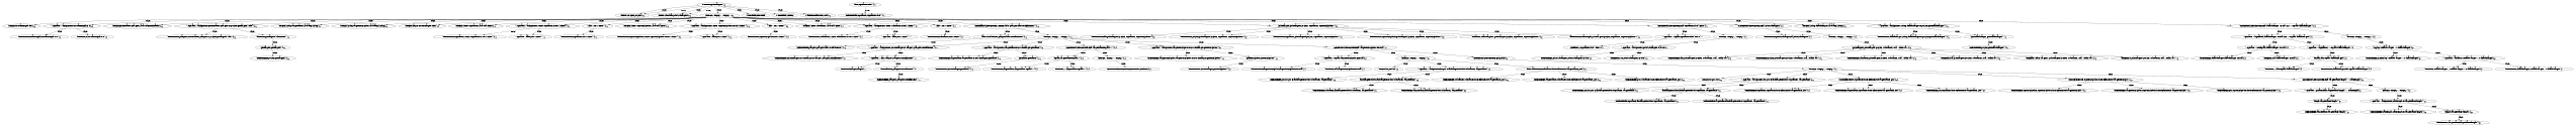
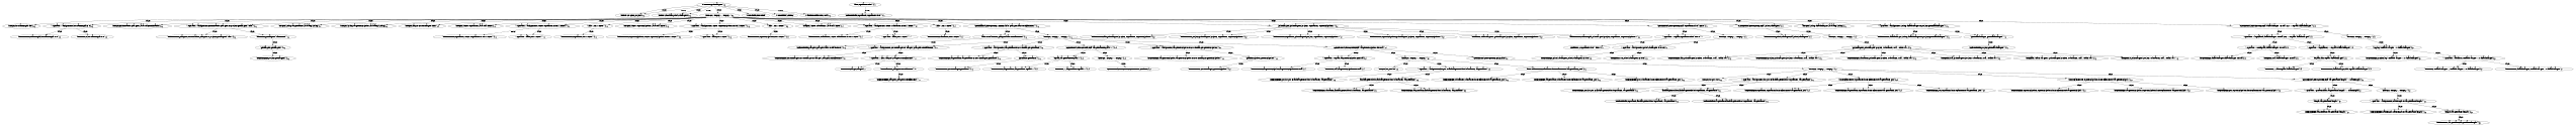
  digraph {
    n1 [label=<(METHOD,printTargets)<SUB>903</SUB>>]
    n2 [label=<(PARAM,Project project)<SUB>903</SUB>>]
    n3 [label=<(PARAM,boolean printSubTargets)<SUB>903</SUB>>]
    n4 [label=<(BLOCK,&lt;empty&gt;,&lt;empty&gt;)<SUB>903</SUB>>]
    n5 [label=<(MODIFIER,PRIVATE)>]
    n6 [label=<(MODIFIER,STATIC)>]
    n7 [label=<(METHOD_RETURN,void)<SUB>903</SUB>>]
    n8 [label=<(LOCAL,int maxLength: int)<SUB>905</SUB>>]
    n9 [label=<(&lt;operator&gt;.assignment,int maxLength = 0)<SUB>905</SUB>>]
    n10 [label=<(LOCAL,Enumeration ptargets: java.util.Enumeration)<SUB>906</SUB>>]
    n11 [label=<(&lt;operator&gt;.assignment,Enumeration ptargets = project.getTargets().ele...)<SUB>906</SUB>>]
    n12 [label=<(LOCAL,String targetName: java.lang.String)<SUB>907</SUB>>]
    n13 [label=<(LOCAL,String targetDescription: java.lang.String)<SUB>908</SUB>>]
    n14 [label=<(LOCAL,Target currentTarget: ANY)<SUB>909</SUB>>]
    n15 [label=<(LOCAL,Vector topNames: java.util.Vector)<SUB>912</SUB>>]
    n16 [label=<(&lt;operator&gt;.assignment,Vector topNames = new Vector())<SUB>912</SUB>>]
    n17 [label=<(&lt;init&gt;,new Vector())<SUB>912</SUB>>]
    n18 [label=<(LOCAL,Vector topDescriptions: java.util.Vector)<SUB>913</SUB>>]
    n19 [label=<(&lt;operator&gt;.assignment,Vector topDescriptions = new Vector())<SUB>913</SUB>>]
    n20 [label=<(&lt;init&gt;,new Vector())<SUB>913</SUB>>]
    n21 [label=<(LOCAL,Vector subNames: java.util.Vector)<SUB>914</SUB>>]
    n22 [label=<(&lt;operator&gt;.assignment,Vector subNames = new Vector())<SUB>914</SUB>>]
    n23 [label=<(&lt;init&gt;,new Vector())<SUB>914</SUB>>]
    n24 [label=<(CONTROL_STRUCTURE,WHILE,while (ptargets.hasMoreElements()))<SUB>916</SUB>>]
    n25 [label=<(printTargets,printTargets(project, topNames, topDescriptions...)<SUB>937</SUB>>]
    n26 [label=<(CONTROL_STRUCTURE,IF,if (topNames.size() == 0))<SUB>941</SUB>>]
    n27 [label=<(CONTROL_STRUCTURE,IF,if (printSubTargets))<SUB>944</SUB>>]
    n28 [label=<(LOCAL,String defaultTarget: java.lang.String)<SUB>948</SUB>>]
    n29 [label=<(&lt;operator&gt;.assignment,String defaultTarget = project.getDefaultTarget())<SUB>948</SUB>>]
    n30 [label=<(CONTROL_STRUCTURE,IF,if (defaultTarget != null &amp;&amp; !&quot;&quot;.equals(defaultTarget)))<SUB>949</SUB>>]
    n31 [label=<(IDENTIFIER,maxLength,int maxLength = 0)<SUB>905</SUB>>]
    n32 [label=<(LITERAL,0,int maxLength = 0)<SUB>905</SUB>>]
    n33 [label=<(IDENTIFIER,ptargets,Enumeration ptargets = project.getTargets().ele...)<SUB>906</SUB>>]
    n34 [label=<(elements,getTargets().elements())<SUB>906</SUB>>]
    n35 [label=<(IDENTIFIER,topNames,Vector topNames = new Vector())<SUB>912</SUB>>]
    n36 [label=<(&lt;operator&gt;.alloc,new Vector())<SUB>912</SUB>>]
    n37 [label=<(IDENTIFIER,topNames,new Vector())<SUB>912</SUB>>]
    n38 [label=<(IDENTIFIER,topDescriptions,Vector topDescriptions = new Vector())<SUB>913</SUB>>]
    n39 [label=<(&lt;operator&gt;.alloc,new Vector())<SUB>913</SUB>>]
    n40 [label=<(IDENTIFIER,topDescriptions,new Vector())<SUB>919</SUB>>]
    n41 [label=<(IDENTIFIER,subNames,Vector subNames = new Vector())<SUB>914</SUB>>]
    n42 [label=<(&lt;operator&gt;.alloc,new Vector())<SUB>914</SUB>>]
    n43 [label=<(IDENTIFIER,subNames,new Vector())<SUB>914</SUB>>]
    n44 [label=<(hasMoreElements,ptargets.hasMoreElements())<SUB>916</SUB>>]
    n45 [label=<(BLOCK,&lt;empty&gt;,&lt;empty&gt;)<SUB>916</SUB>>]
    n46 [label=<(IDENTIFIER,this,printTargets(project, topNames, topDescriptions...)<SUB>937</SUB>>]
    n47 [label=<(IDENTIFIER,project,printTargets(project, topNames, topDescriptions...)<SUB>937</SUB>>]
    n48 [label=<(IDENTIFIER,topNames,printTargets(project, topNames, topDescriptions...)<SUB>937</SUB>>]
    n49 [label=<(IDENTIFIER,topDescriptions,printTargets(project, topNames, topDescriptions...)<SUB>937</SUB>>]
    n50 [label=<(LITERAL,&quot;Main targets:&quot;,printTargets(project, topNames, topDescriptions...)<SUB>937</SUB>>]
    n51 [label=<(IDENTIFIER,maxLength,printTargets(project, topNames, topDescriptions...)<SUB>938</SUB>>]
    n52 [label=<(&lt;operator&gt;.equals,topNames.size() == 0)<SUB>941</SUB>>]
    n53 [label=<(BLOCK,&lt;empty&gt;,&lt;empty&gt;)<SUB>941</SUB>>]
    n54 [label=<(IDENTIFIER,printSubTargets,if (printSubTargets))<SUB>944</SUB>>]
    n55 [label=<(BLOCK,&lt;empty&gt;,&lt;empty&gt;)<SUB>944</SUB>>]
    n56 [label=<(IDENTIFIER,defaultTarget,String defaultTarget = project.getDefaultTarget())<SUB>948</SUB>>]
    n57 [label=<(getDefaultTarget,getDefaultTarget())<SUB>948</SUB>>]
    n58 [label=<(&lt;operator&gt;.logicalAnd,defaultTarget != null &amp;&amp; !&quot;&quot;.equals(defaultTarget))<SUB>949</SUB>>]
    n59 [label=<(BLOCK,&lt;empty&gt;,&lt;empty&gt;)<SUB>949</SUB>>]
    n60 [label=<(getTargets,getTargets())<SUB>906</SUB>>]
    n61 [label=<(IDENTIFIER,project,getTargets())<SUB>906</SUB>>]
    n62 [label=<(IDENTIFIER,ptargets,ptargets.hasMoreElements())<SUB>916</SUB>>]
    n63 [label=<(&lt;operator&gt;.assignment,currentTarget = (Target) ptargets.nextElement())<SUB>917</SUB>>]
    n64 [label=<(&lt;operator&gt;.assignment,targetName = currentTarget.getName())<SUB>918</SUB>>]
    n65 [label=<(CONTROL_STRUCTURE,IF,if (targetName.equals(&quot;&quot;)))<SUB>919</SUB>>]
    n66 [label=<(&lt;operator&gt;.assignment,targetDescription = currentTarget.getDescription())<SUB>922</SUB>>]
    n67 [label=<(CONTROL_STRUCTURE,IF,if (targetDescription == null))<SUB>924</SUB>>]
    n68 [label=<(IDENTIFIER,currentTarget,currentTarget = (Target) ptargets.nextElement())<SUB>917</SUB>>]
    n69 [label=<(&lt;operator&gt;.cast,(Target) ptargets.nextElement())<SUB>917</SUB>>]
    n70 [label=<(IDENTIFIER,targetName,targetName = currentTarget.getName())<SUB>918</SUB>>]
    n71 [label=<(getName,getName())<SUB>918</SUB>>]
    n72 [label=<(equals,targetName.equals(&quot;&quot;))<SUB>919</SUB>>]
    n73 [label=<(BLOCK,&lt;empty&gt;,&lt;empty&gt;)<SUB>919</SUB>>]
    n74 [label=<(IDENTIFIER,targetDescription,targetDescription = currentTarget.getDescription())<SUB>922</SUB>>]
    n75 [label=<(getDescription,getDescription())<SUB>922</SUB>>]
    n76 [label=<(&lt;operator&gt;.equals,targetDescription == null)<SUB>924</SUB>>]
    n77 [label=<(BLOCK,&lt;empty&gt;,&lt;empty&gt;)<SUB>924</SUB>>]
    n78 [label=<(CONTROL_STRUCTURE,ELSE,else)<SUB>927</SUB>>]
    n79 [label=<(TYPE_REF,Target,Target)<SUB>917</SUB>>]
    n80 [label=<(nextElement,ptargets.nextElement())<SUB>917</SUB>>]
    n81 [label=<(IDENTIFIER,ptargets,ptargets.nextElement())<SUB>917</SUB>>]
    n82 [label=<(IDENTIFIER,currentTarget,getName())<SUB>918</SUB>>]
    n83 [label=<(IDENTIFIER,targetName,targetName.equals(&quot;&quot;))<SUB>919</SUB>>]
    n84 [label=<(LITERAL,&quot;&quot;,targetName.equals(&quot;&quot;))<SUB>919</SUB>>]
    n85 [label=<(CONTROL_STRUCTURE,CONTINUE,continue;)<SUB>920</SUB>>]
    n86 [label=<(IDENTIFIER,currentTarget,getDescription())<SUB>922</SUB>>]
    n87 [label=<(IDENTIFIER,targetDescription,targetDescription == null)<SUB>924</SUB>>]
    n88 [label=<(LITERAL,null,targetDescription == null)<SUB>924</SUB>>]
    n89 [label=<(LOCAL,int pos: int)<SUB>925</SUB>>]
    n90 [label=<(&lt;operator&gt;.assignment,int pos = findTargetPosition(subNames, targetName))<SUB>925</SUB>>]
    n91 [label=<(insertElementAt,subNames.insertElementAt(targetName, pos))<SUB>926</SUB>>]
    n92 [label=<(BLOCK,&lt;empty&gt;,&lt;empty&gt;)<SUB>927</SUB>>]
    n93 [label=<(IDENTIFIER,pos,int pos = findTargetPosition(subNames, targetName))<SUB>925</SUB>>]
    n94 [label=<(findTargetPosition,findTargetPosition(subNames, targetName))<SUB>925</SUB>>]
    n95 [label=<(IDENTIFIER,subNames,subNames.insertElementAt(targetName, pos))<SUB>926</SUB>>]
    n96 [label=<(IDENTIFIER,targetName,subNames.insertElementAt(targetName, pos))<SUB>926</SUB>>]
    n97 [label=<(IDENTIFIER,pos,subNames.insertElementAt(targetName, pos))<SUB>926</SUB>>]
    n98 [label=<(IDENTIFIER,subNames,findTargetPosition(subNames, targetName))<SUB>925</SUB>>]
    n99 [label=<(IDENTIFIER,targetName,findTargetPosition(subNames, targetName))<SUB>925</SUB>>]
    n100 [label=<(LOCAL,int pos: int)<SUB>928</SUB>>]
    n101 [label=<(&lt;operator&gt;.assignment,int pos = findTargetPosition(topNames, targetName))<SUB>928</SUB>>]
    n102 [label=<(insertElementAt,topNames.insertElementAt(targetName, pos))<SUB>929</SUB>>]
    n103 [label=<(insertElementAt,topDescriptions.insertElementAt(targetDescripti...)<SUB>930</SUB>>]
    n104 [label=<(CONTROL_STRUCTURE,IF,if (targetName.length() &gt; maxLength))<SUB>931</SUB>>]
    n105 [label=<(IDENTIFIER,pos,int pos = findTargetPosition(topNames, targetName))<SUB>928</SUB>>]
    n106 [label=<(findTargetPosition,findTargetPosition(topNames, targetName))<SUB>928</SUB>>]
    n107 [label=<(IDENTIFIER,topNames,topNames.insertElementAt(targetName, pos))<SUB>929</SUB>>]
    n108 [label=<(IDENTIFIER,targetName,topNames.insertElementAt(targetName, pos))<SUB>929</SUB>>]
    n109 [label=<(IDENTIFIER,pos,topNames.insertElementAt(targetName, pos))<SUB>929</SUB>>]
    n110 [label=<(IDENTIFIER,topDescriptions,topDescriptions.insertElementAt(targetDescripti...)<SUB>930</SUB>>]
    n111 [label=<(IDENTIFIER,targetDescription,topDescriptions.insertElementAt(targetDescripti...)<SUB>930</SUB>>]
    n112 [label=<(IDENTIFIER,pos,topDescriptions.insertElementAt(targetDescripti...)<SUB>930</SUB>>]
    n113 [label=<(&lt;operator&gt;.greaterThan,targetName.length() &gt; maxLength)<SUB>931</SUB>>]
    n114 [label=<(BLOCK,&lt;empty&gt;,&lt;empty&gt;)<SUB>931</SUB>>]
    n115 [label=<(IDENTIFIER,topNames,findTargetPosition(topNames, targetName))<SUB>928</SUB>>]
    n116 [label=<(IDENTIFIER,targetName,findTargetPosition(topNames, targetName))<SUB>928</SUB>>]
    n117 [label=<(length,targetName.length())<SUB>931</SUB>>]
    n118 [label=<(&lt;operator&gt;.assignment,maxLength = targetName.length())<SUB>932</SUB>>]
    n119 [label=<(IDENTIFIER,targetName,targetName.length())<SUB>931</SUB>>]
    n120 [label=<(IDENTIFIER,maxLength,maxLength = targetName.length())<SUB>932</SUB>>]
    n121 [label=<(length,targetName.length())<SUB>932</SUB>>]
    n122 [label=<(IDENTIFIER,targetName,targetName.length())<SUB>932</SUB>>]
    n123 [label=<(LITERAL,0,topNames.size() == 0)<SUB>941</SUB>>]
    n124 [label=<(&lt;operator&gt;.assignment,printSubTargets = true)<SUB>942</SUB>>]
    n125 [label=<(size,topNames.size())<SUB>941</SUB>>]
    n126 [label=<(IDENTIFIER,topNames,topNames.size())<SUB>941</SUB>>]
    n127 [label=<(IDENTIFIER,printSubTargets,printSubTargets = true)<SUB>942</SUB>>]
    n128 [label=<(LITERAL,true,printSubTargets = true)<SUB>942</SUB>>]
    n129 [label=<(printTargets,printTargets(project, subNames, null, &quot;Other ta...)<SUB>945</SUB>>]
    n130 [label=<(IDENTIFIER,this,printTargets(project, subNames, null, &quot;Other ta...)<SUB>945</SUB>>]
    n131 [label=<(IDENTIFIER,project,printTargets(project, subNames, null, &quot;Other ta...)<SUB>945</SUB>>]
    n132 [label=<(IDENTIFIER,subNames,printTargets(project, subNames, null, &quot;Other ta...)<SUB>945</SUB>>]
    n133 [label=<(LITERAL,null,printTargets(project, subNames, null, &quot;Other ta...)<SUB>945</SUB>>]
    n134 [label=<(LITERAL,&quot;Other targets:&quot;,printTargets(project, subNames, null, &quot;Other ta...)<SUB>945</SUB>>]
    n135 [label=<(LITERAL,0,printTargets(project, subNames, null, &quot;Other ta...)<SUB>945</SUB>>]
    n136 [label=<(IDENTIFIER,project,getDefaultTarget())<SUB>948</SUB>>]
    n137 [label=<(&lt;operator&gt;.notEquals,defaultTarget != null)<SUB>949</SUB>>]
    n138 [label=<(&lt;operator&gt;.logicalNot,!&quot;&quot;.equals(defaultTarget))<SUB>949</SUB>>]
    n139 [label=<(log,log(&quot;Default target: &quot; + defaultTarget))<SUB>951</SUB>>]
    n140 [label=<(IDENTIFIER,defaultTarget,defaultTarget != null)<SUB>949</SUB>>]
    n141 [label=<(LITERAL,null,defaultTarget != null)<SUB>949</SUB>>]
    n142 [label=<(equals,this.equals(defaultTarget))<SUB>949</SUB>>]
    n143 [label=<(LITERAL,&quot;&quot;,this.equals(defaultTarget))<SUB>949</SUB>>]
    n144 [label=<(IDENTIFIER,defaultTarget,this.equals(defaultTarget))<SUB>949</SUB>>]
    n145 [label=<(IDENTIFIER,project,log(&quot;Default target: &quot; + defaultTarget))<SUB>951</SUB>>]
    n146 [label=<(&lt;operator&gt;.addition,&quot;Default target: &quot; + defaultTarget)<SUB>951</SUB>>]
    n147 [label=<(LITERAL,&quot;Default target: &quot;,&quot;Default target: &quot; + defaultTarget)<SUB>951</SUB>>]
    n148 [label=<(IDENTIFIER,defaultTarget,&quot;Default target: &quot; + defaultTarget)<SUB>951</SUB>>]
    n1 -> n2 [label="AST: "]
    n1 -> n2 [label="DDG: "]
    n1 -> n3 [label="AST: "]
    n1 -> n3 [label="DDG: "]
    n1 -> n4 [label="AST: "]
    n1 -> n5 [label="AST: "]
    n1 -> n6 [label="AST: "]
-   n1 -> n7 [label="AST: "]
+   n1 -> n7 [label="DDG: "]
    n4 -> n8 [label="AST: "]
    n4 -> n9 [label="AST: "]
    n4 -> n10 [label="AST: "]
    n4 -> n11 [label="AST: "]
    n4 -> n12 [label="AST: "]
    n4 -> n13 [label="AST: "]
    n4 -> n14 [label="AST: "]
    n4 -> n15 [label="AST: "]
    n4 -> n16 [label="AST: "]
    n4 -> n17 [label="AST: "]
    n4 -> n18 [label="AST: "]
    n4 -> n19 [label="AST: "]
    n4 -> n20 [label="AST: "]
    n4 -> n21 [label="AST: "]
    n4 -> n22 [label="AST: "]
    n4 -> n23 [label="AST: "]
    n4 -> n24 [label="AST: "]
    n4 -> n25 [label="AST: "]
    n4 -> n26 [label="AST: "]
    n4 -> n27 [label="AST: "]
    n4 -> n28 [label="AST: "]
    n4 -> n29 [label="AST: "]
    n4 -> n30 [label="AST: "]
    n9 -> n31 [label="AST: "]
    n9 -> n32 [label="AST: "]
    n11 -> n33 [label="AST: "]
    n11 -> n34 [label="AST: "]
    n16 -> n35 [label="DDG: "]
    n16 -> n36 [label="AST: "]
    n17 -> n37 [label="AST: "]
    n19 -> n38 [label="AST: "]
    n19 -> n39 [label="AST: "]
    n20 -> n40 [label="AST: "]
    n22 -> n41 [label="AST: "]
    n22 -> n42 [label="AST: "]
    n23 -> n43 [label="AST: "]
    n24 -> n44 [label="AST: "]
    n24 -> n45 [label="AST: "]
    n25 -> n46 [label="AST: "]
    n25 -> n47 [label="AST: "]
    n25 -> n48 [label="AST: "]
    n25 -> n49 [label="AST: "]
    n25 -> n50 [label="AST: "]
    n25 -> n51 [label="AST: "]
    n26 -> n52 [label="AST: "]
    n26 -> n53 [label="AST: "]
    n27 -> n54 [label="AST: "]
    n27 -> n55 [label="AST: "]
    n29 -> n56 [label="AST: "]
    n29 -> n57 [label="AST: "]
    n30 -> n58 [label="AST: "]
    n30 -> n59 [label="AST: "]
    n34 -> n60 [label="AST: "]
    n44 -> n62 [label="AST: "]
    n45 -> n63 [label="AST: "]
    n45 -> n64 [label="AST: "]
    n45 -> n65 [label="AST: "]
    n45 -> n66 [label="AST: "]
    n45 -> n67 [label="AST: "]
    n52 -> n123 [label="AST: "]
    n53 -> n124 [label="AST: "]
    n55 -> n129 [label="AST: "]
    n57 -> n136 [label="AST: "]
    n58 -> n137 [label="AST: "]
    n58 -> n138 [label="AST: "]
    n59 -> n139 [label="AST: "]
    n60 -> n61 [label="AST: "]
    n63 -> n68 [label="AST: "]
    n63 -> n69 [label="AST: "]
    n64 -> n70 [label="AST: "]
    n64 -> n71 [label="AST: "]
    n65 -> n72 [label="AST: "]
    n65 -> n73 [label="AST: "]
    n66 -> n74 [label="AST: "]
    n66 -> n75 [label="AST: "]
    n67 -> n76 [label="DDG: "]
    n67 -> n77 [label="AST: "]
    n67 -> n78 [label="AST: "]
    n69 -> n79 [label="AST: "]
    n69 -> n80 [label="AST: "]
-   n71 -> n82 [label="DDG: "]
+   n71 -> n82 [label="AST: "]
    n72 -> n83 [label="AST: "]
    n72 -> n84 [label="AST: "]
    n73 -> n85 [label="AST: "]
    n75 -> n86 [label="AST: "]
    n76 -> n87 [label="AST: "]
    n76 -> n88 [label="AST: "]
    n77 -> n89 [label="AST: "]
    n77 -> n90 [label="AST: "]
    n77 -> n91 [label="AST: "]
    n78 -> n92 [label="AST: "]
    n80 -> n81 [label="AST: "]
    n90 -> n93 [label="AST: "]
    n90 -> n94 [label="AST: "]
    n91 -> n95 [label="AST: "]
    n91 -> n96 [label="AST: "]
    n91 -> n97 [label="AST: "]
    n92 -> n100 [label="AST: "]
    n92 -> n101 [label="AST: "]
    n92 -> n102 [label="AST: "]
    n92 -> n103 [label="AST: "]
    n92 -> n104 [label="AST: "]
    n94 -> n98 [label="AST: "]
    n94 -> n99 [label="AST: "]
    n101 -> n105 [label="AST: "]
    n101 -> n106 [label="AST: "]
    n102 -> n107 [label="AST: "]
    n102 -> n108 [label="AST: "]
    n102 -> n109 [label="AST: "]
    n103 -> n110 [label="AST: "]
    n103 -> n111 [label="AST: "]
    n103 -> n112 [label="AST: "]
    n104 -> n113 [label="AST: "]
    n104 -> n114 [label="AST: "]
    n106 -> n115 [label="AST: "]
    n106 -> n116 [label="AST: "]
    n113 -> n117 [label="AST: "]
    n114 -> n118 [label="AST: "]
    n117 -> n119 [label="AST: "]
    n118 -> n120 [label="AST: "]
    n118 -> n121 [label="AST: "]
    n121 -> n122 [label="AST: "]
    n124 -> n127 [label="AST: "]
    n124 -> n128 [label="AST: "]
    n125 -> n126 [label="DDG: "]
    n129 -> n130 [label="AST: "]
    n129 -> n131 [label="AST: "]
    n129 -> n132 [label="AST: "]
    n129 -> n133 [label="AST: "]
    n129 -> n134 [label="AST: "]
    n129 -> n135 [label="AST: "]
    n137 -> n140 [label="AST: "]
    n137 -> n141 [label="AST: "]
    n138 -> n142 [label="AST: "]
    n139 -> n145 [label="AST: "]
    n139 -> n146 [label="AST: "]
    n142 -> n143 [label="AST: "]
    n142 -> n144 [label="AST: "]
    n146 -> n147 [label="AST: "]
    n146 -> n148 [label="AST: "]
  }
